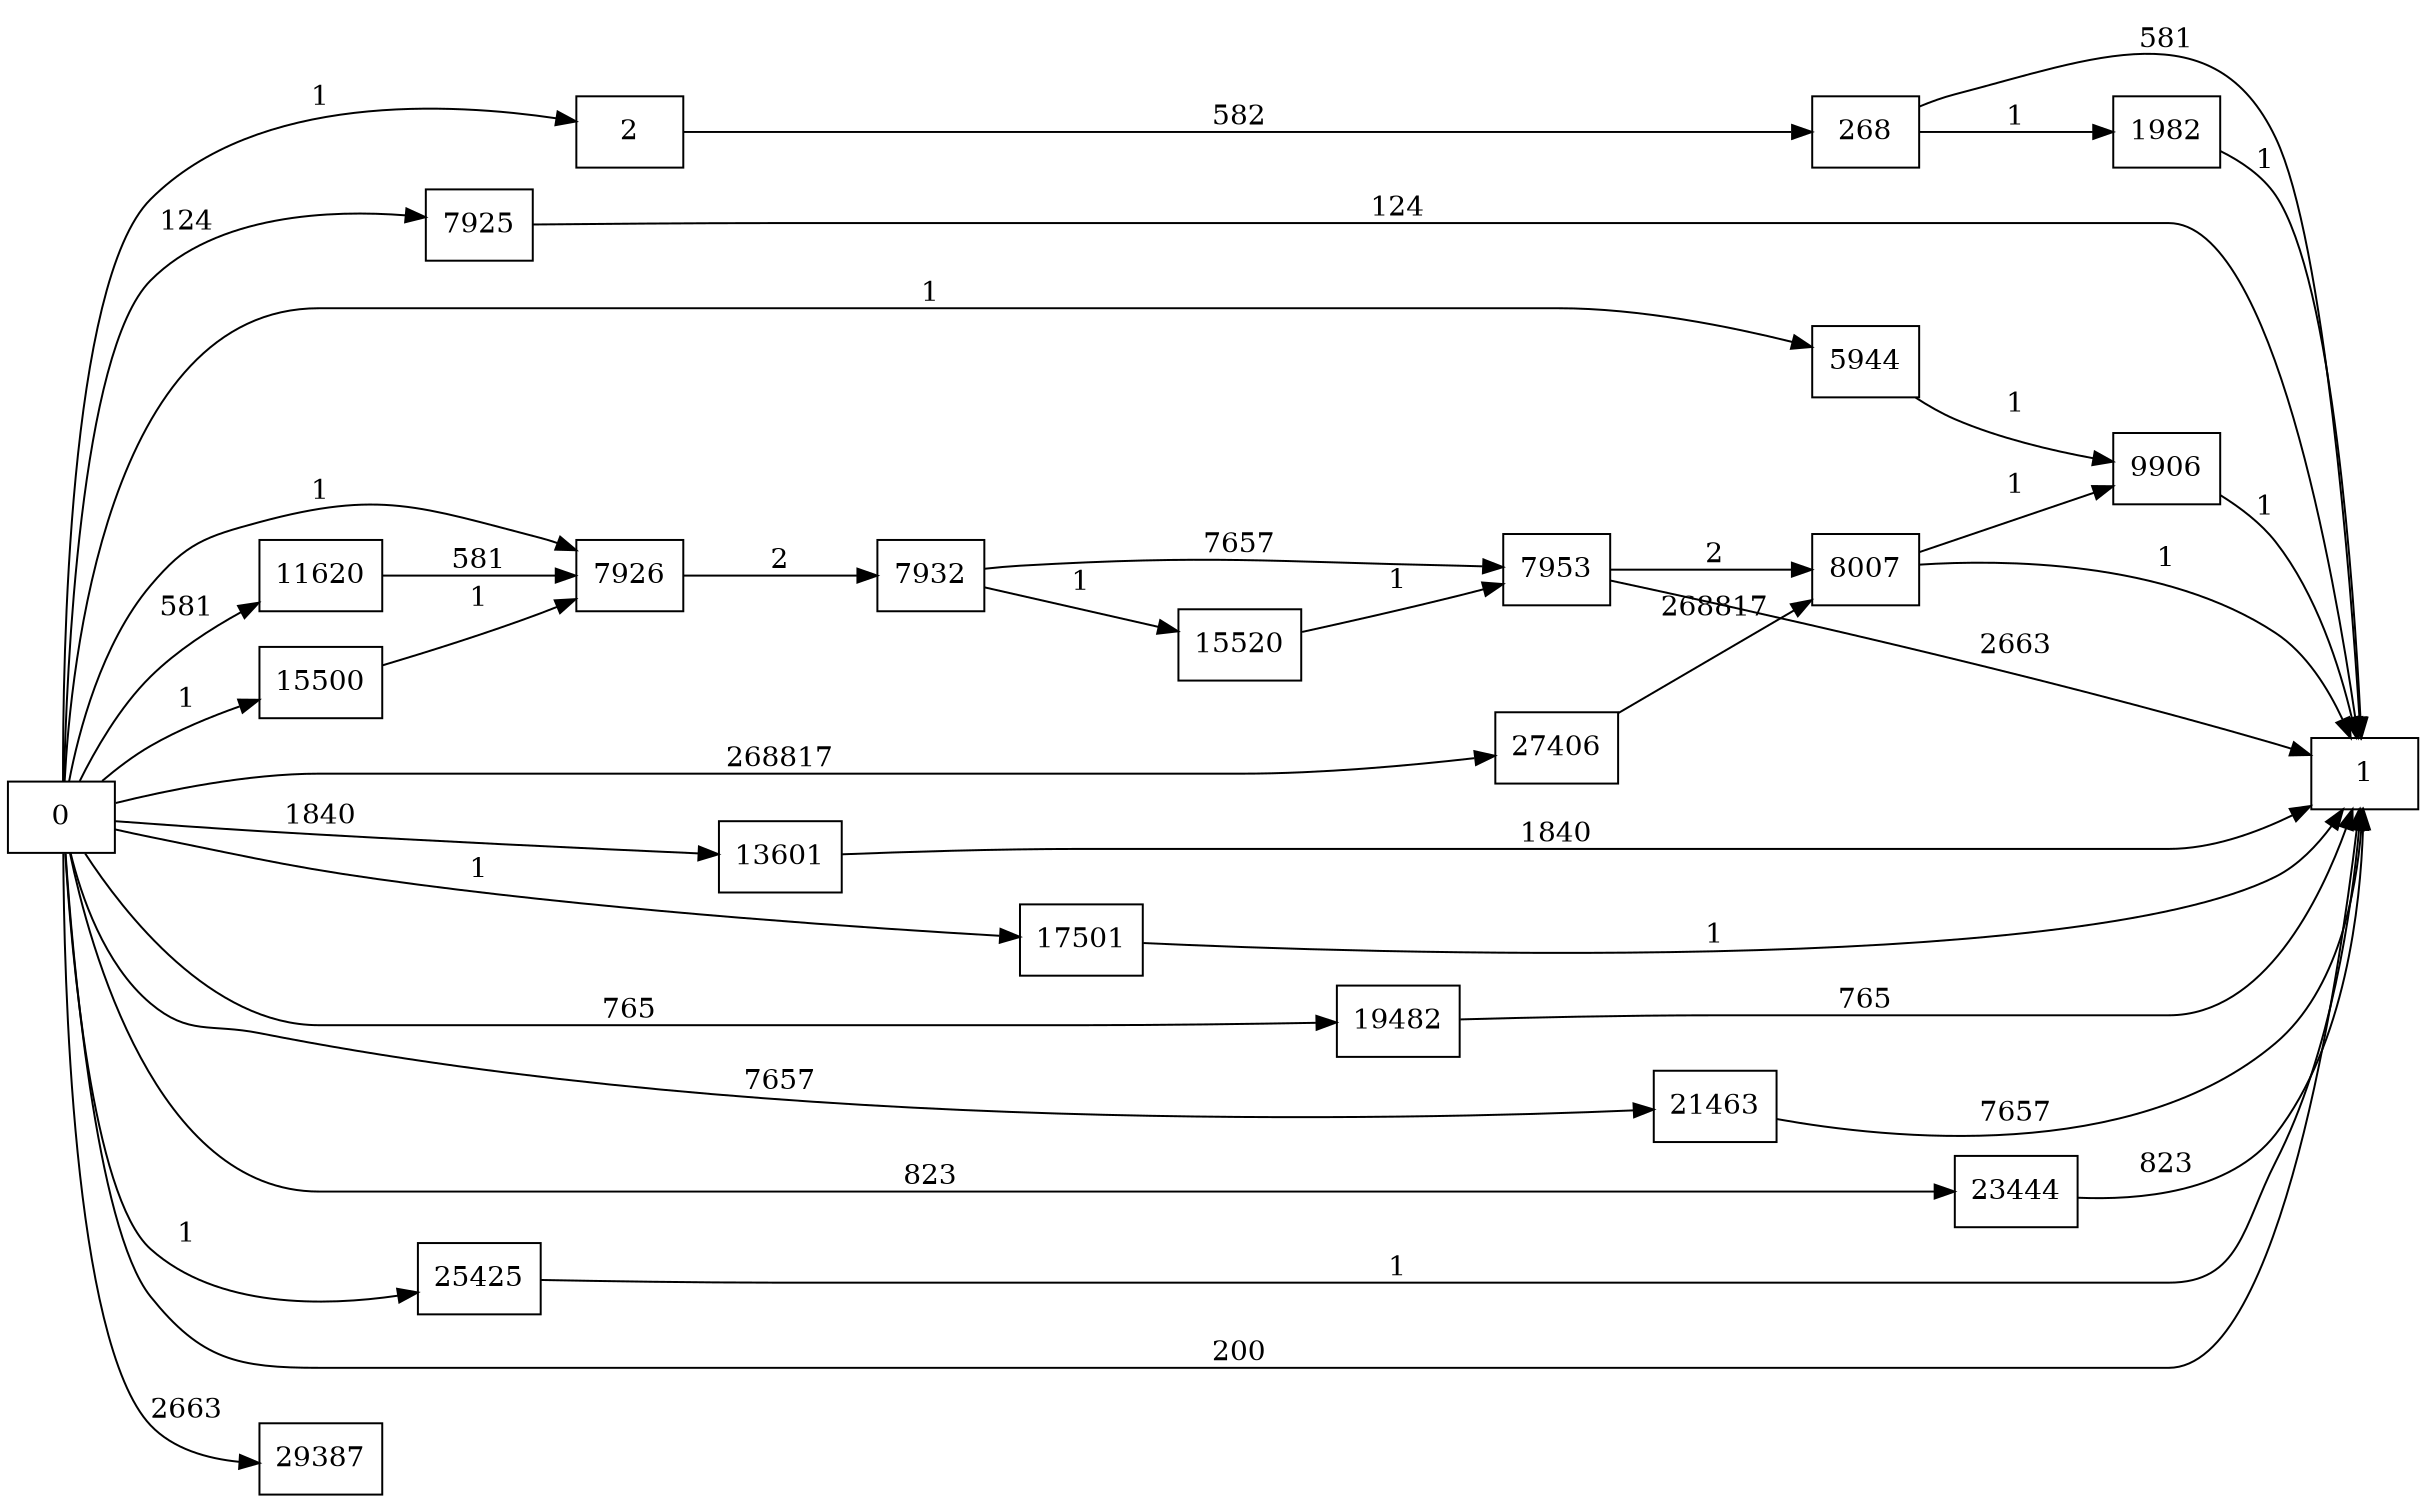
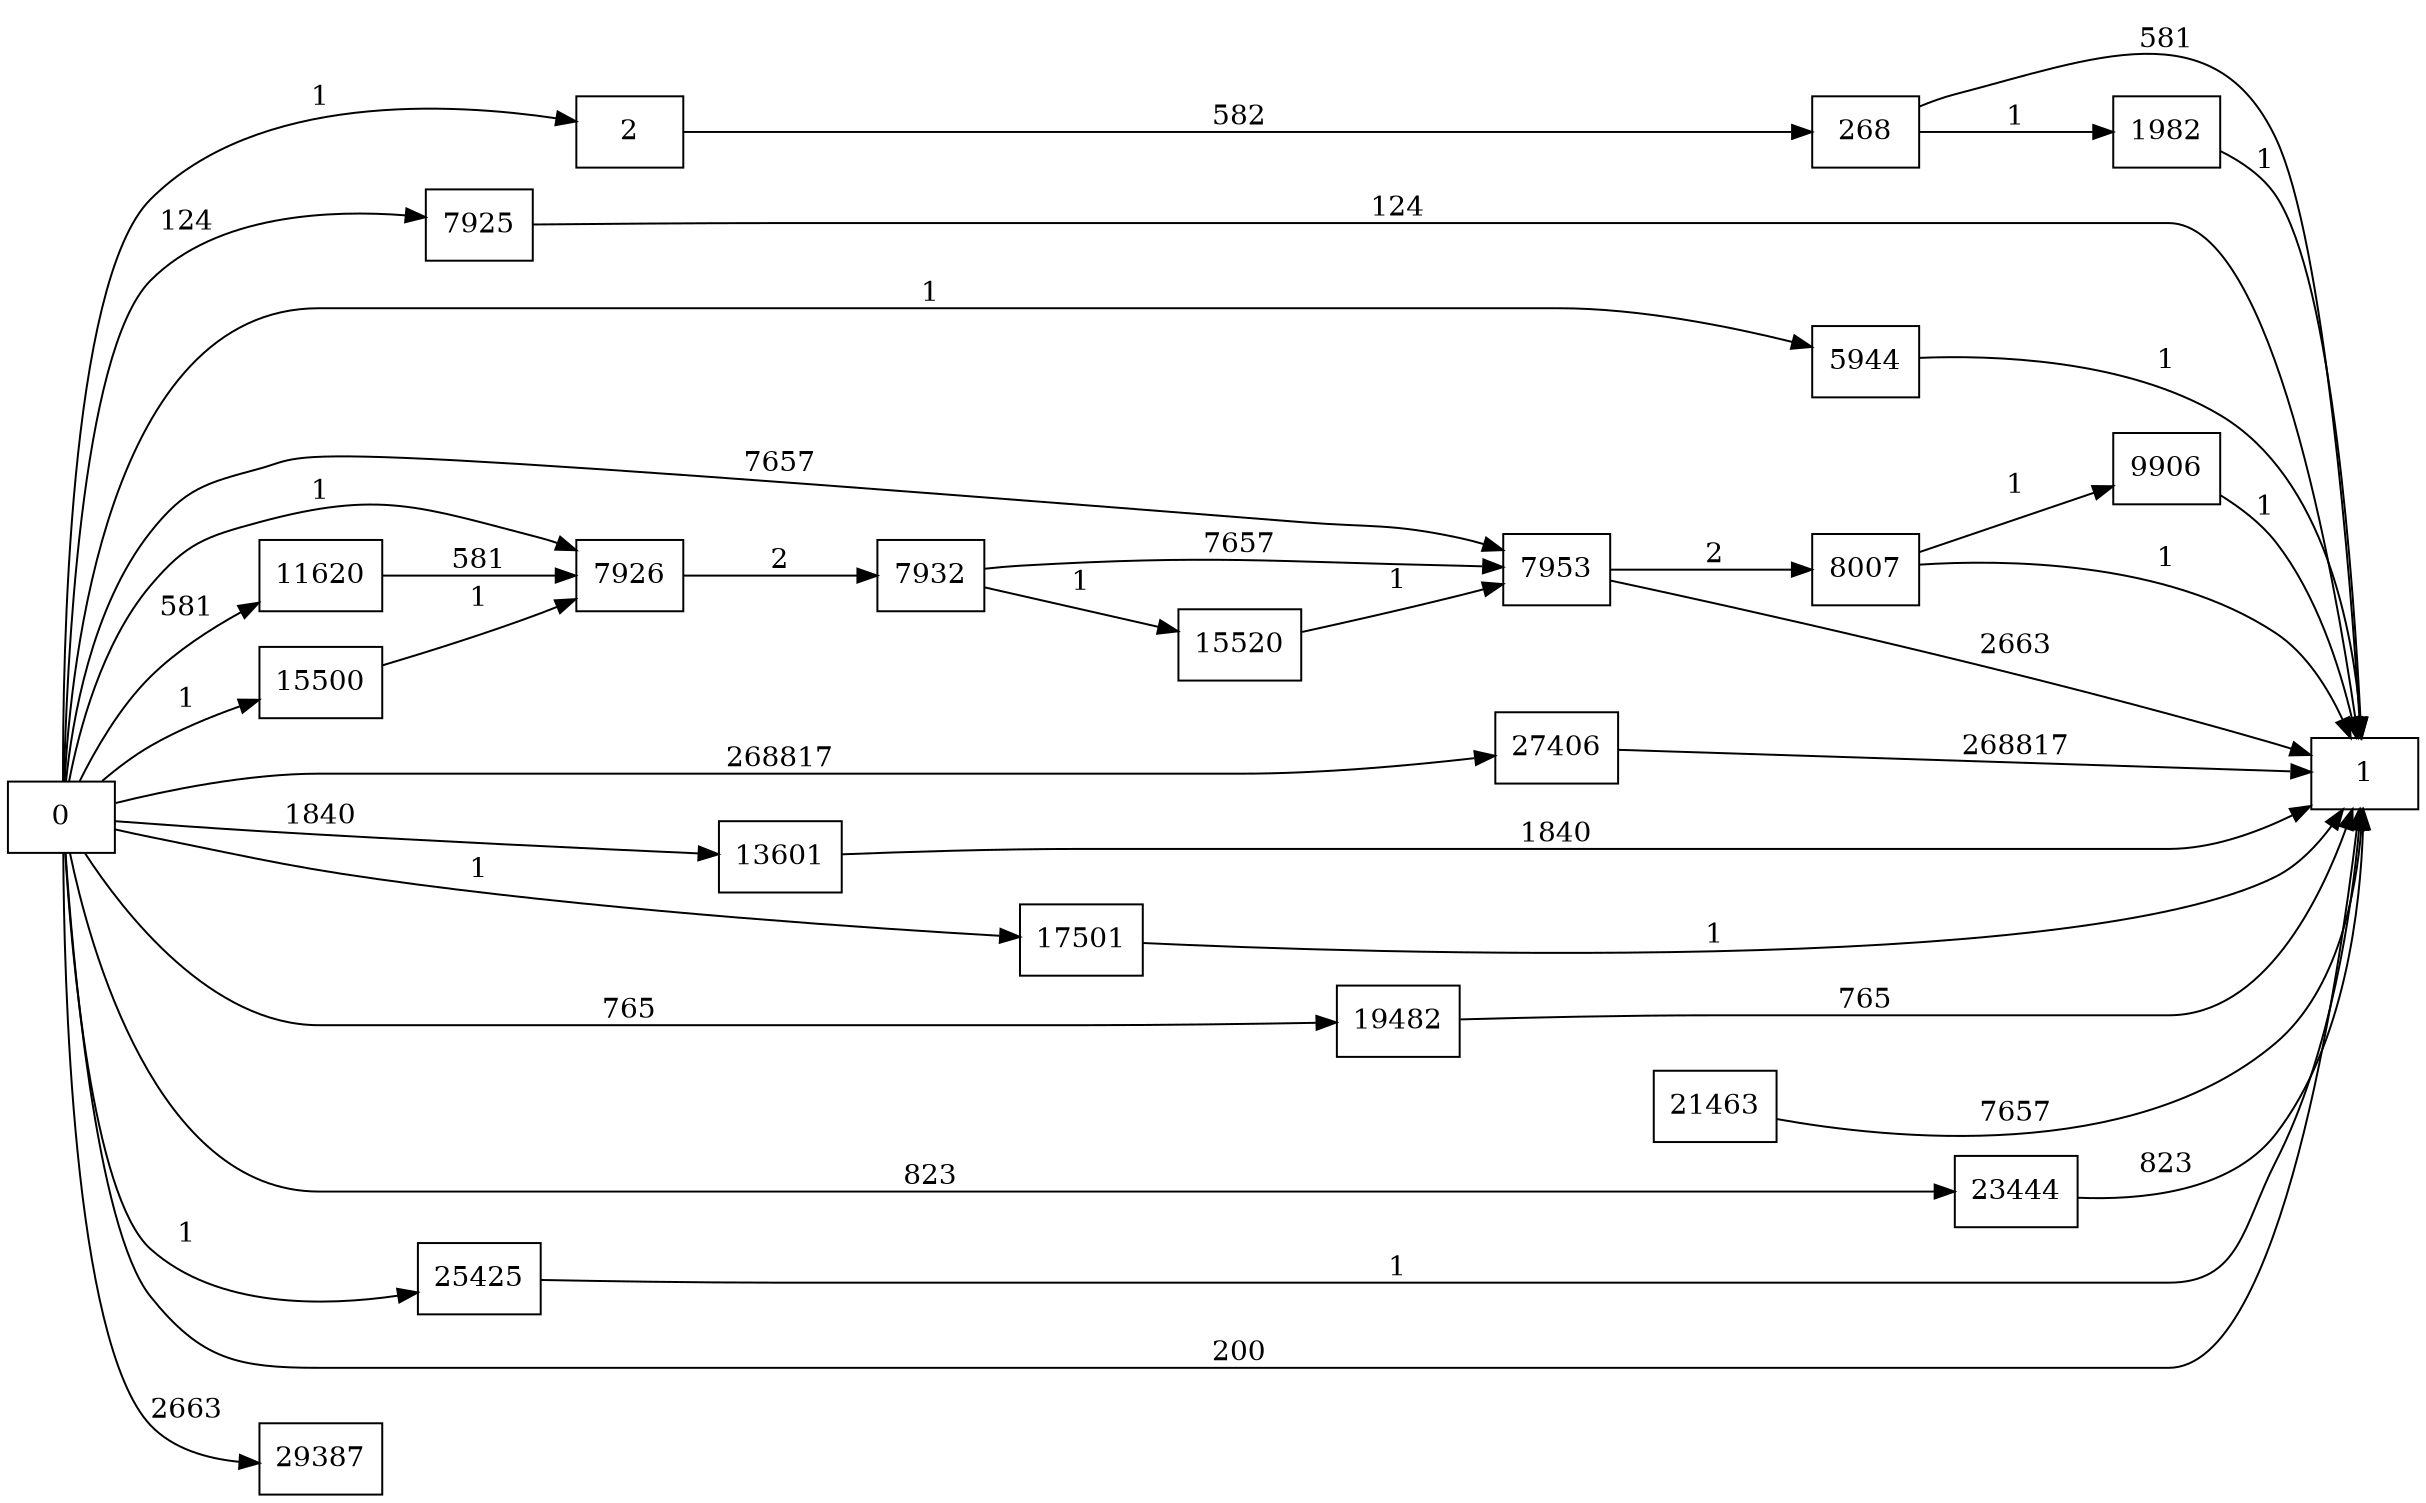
  digraph {
    rankdir=LR
    node [shape=rectangle]
    2
    268
    1
    1982
    5944
    7925
    7926
    7932
    7953
    15520
    8007
    9906
    11620
    13601
    15500
    17501
    19482
    21463
    23444
    25425
    27406
    0
    29387
    2 -> 268 [label=582]
    268 -> 1 [label=581]
    268 -> 1982 [label=1]
    1982 -> 1 [label=1]
-   5944 -> 9906 [label=1]
+   5944 -> 1 [label=1]
    7925 -> 1 [label=124]
    7926 -> 7932 [label=2]
    7932 -> 7953 [label=7657]
    7932 -> 15520 [label=1]
    7953 -> 1 [label=2663]
    7953 -> 8007 [label=2]
    15520 -> 7953 [label=1]
    8007 -> 1 [label=1]
    8007 -> 9906 [label=1]
    9906 -> 1 [label=1]
    11620 -> 7926 [label=581]
    13601 -> 1 [label=1840]
    15500 -> 7926 [label=1]
    17501 -> 1 [label=1]
    19482 -> 1 [label=765]
    21463 -> 1 [label=7657]
    23444 -> 1 [label=823]
    25425 -> 1 [label=1]
-   27406 -> 8007 [label=268817]
+   27406 -> 1 [label=268817]
    0 -> 2 [label=1]
    0 -> 1 [label=200]
    0 -> 5944 [label=1]
    0 -> 7925 [label=124]
    0 -> 7926 [label=1]
    0 -> 11620 [label=581]
    0 -> 13601 [label=1840]
    0 -> 15500 [label=1]
    0 -> 17501 [label=1]
    0 -> 19482 [label=765]
-   0 -> 21463 [label=7657]
+   0 -> 7953 [label=7657]
    0 -> 23444 [label=823]
    0 -> 25425 [label=1]
    0 -> 27406 [label=268817]
    0 -> 29387 [label=2663]
  }
